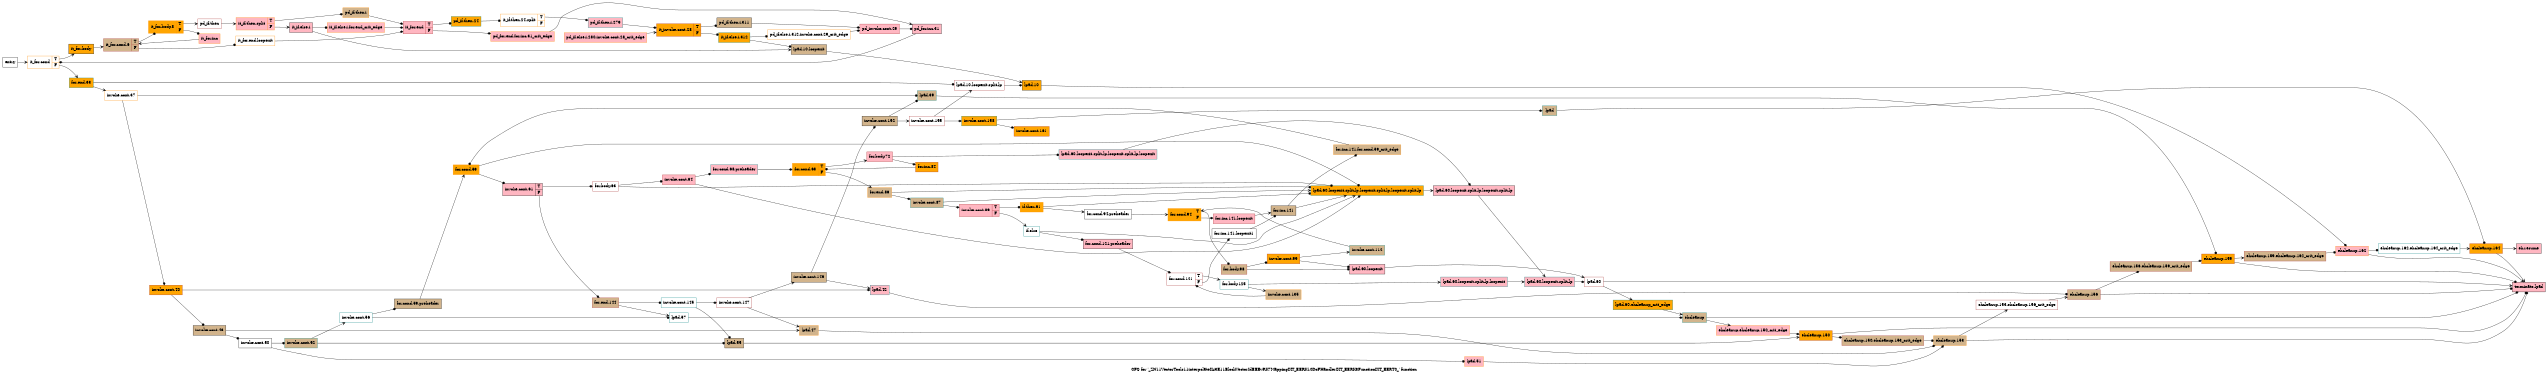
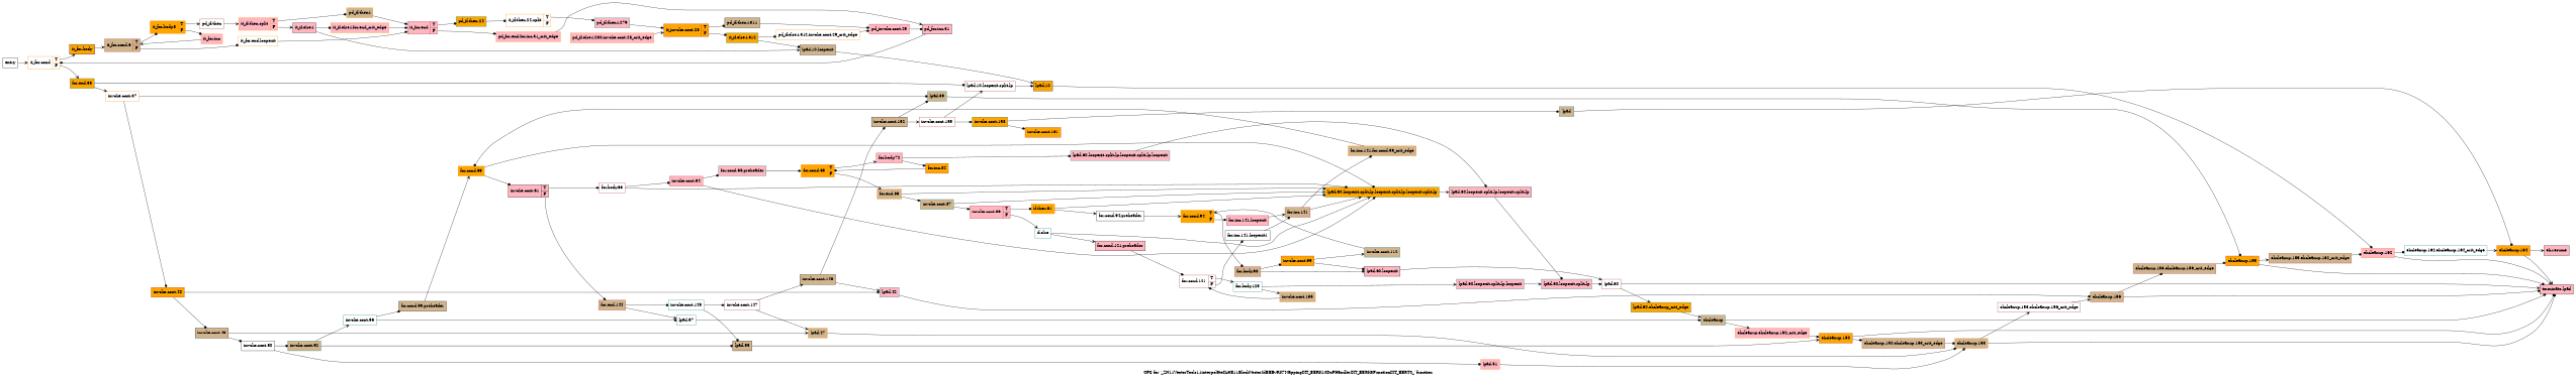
  digraph {
    label="CFG for '_ZN11VectorTools11interpolateILi3E11BlockVectorIdEEEvRK7MappingIXT_EERK10DoFHandlerIXT_EERK8FunctionIXT_EERT0_' function"
    rankdir=LR
    node [color=brown fillcolor=lightpink shape=record style=filled]
    edge [arrowhead=vee]
    n1 [color=black fillcolor=white label="{entry}"]
    n2 [color=darkorange fillcolor=white label="{it_for.cond|{<s0>T|<s1>F}}"]
    n3 [color=black fillcolor=orange label="{it_for.body}"]
    n4 [color=teal fillcolor=orange label="{for.end.33}"]
    n5 [fillcolor=tan label="{it_for.cond.6|{<s0>T|<s1>F}}"]
    n6 [fillcolor=white label="{lpad.10.loopexit.split-lp}"]
    n7 [color=darkorange fillcolor=white label="{invoke.cont.37}"]
    n8 [color=darkorange fillcolor=orange label="{it_for.body.8|{<s0>T|<s1>F}}"]
    n9 [color=darkorange fillcolor=white label="{it_for.end.loopexit}"]
    n10 [color=black fillcolor=orange label="{lpad.10}"]
    n11 [fillcolor=orange label="{invoke.cont.40}"]
    n12 [color=teal fillcolor=tan label="{lpad.39}"]
    n13 [fillcolor=white label="{pd_if.then}"]
    n14 [color=darkorange label="{it_for.inc}"]
    n15 [label="{it_for.end|{<s0>T|<s1>F}}"]
    n16 [color=darkorange label="{it_if.then.split|{<s0>T|<s1>F}}"]
    n17 [color=teal fillcolor=orange label="{pd_if.then.24}"]
    n18 [color=darkorange label="{pd_for.end.for.inc.31_crit_edge}"]
    n19 [color=darkorange fillcolor=tan label="{pd_if.then.i}"]
    n20 [color=black label="{it_if.else.i}"]
    n21 [color=darkorange label="{it_if.else.i.for.end_crit_edge}"]
    n22 [color=black fillcolor=tan label="{lpad.10.loopexit}"]
    n23 [color=darkorange fillcolor=white label="{it_if.then.24.split|{<s0>T|<s1>F}}"]
    n24 [color=black label="{pd_for.inc.31}"]
    n25 [color=darkorange label="{ehcleanup.162}"]
    n26 [color=teal fillcolor=tan label="{lpad}"]
    n27 [fillcolor=orange label="{ehcleanup.164}"]
    n28 [color=black label="{terminate.lpad}"]
    n29 [color=black label="{eh.resume}"]
    n30 [color=teal fillcolor=white label="{ehcleanup.162.ehcleanup.164_crit_edge}"]
    n31 [color=teal label="{pd_if.then.i.279}"]
    n32 [fillcolor=orange label="{it_invoke.cont.28|{<s0>T|<s1>F}}"]
    n33 [color=black fillcolor=tan label="{pd_if.then.i.311}"]
    n34 [color=teal fillcolor=orange label="{it_if.else.i.312}"]
    n35 [color=darkorange label="{pd_if.else.i.280.invoke.cont.28_crit_edge}"]
    n36 [label="{pd_invoke.cont.29}"]
    n37 [color=darkorange fillcolor=white label="{pd_if.else.i.312.invoke.cont.29_crit_edge}"]
    n38 [color=black fillcolor=tan label="{invoke.cont.43}"]
    n39 [color=teal label="{lpad.42}"]
    n40 [fillcolor=orange label="{ehcleanup.159}"]
    n41 [color=black fillcolor=white label="{invoke.cont.50}"]
    n42 [color=darkorange fillcolor=tan label="{lpad.47}"]
    n43 [fillcolor=tan label="{ehcleanup.156}"]
    n44 [fillcolor=tan label="{ehcleanup.159.ehcleanup.162_crit_edge}"]
    n45 [color=teal fillcolor=tan label="{invoke.cont.52}"]
    n46 [color=darkorange label="{lpad.51}"]
    n47 [color=darkorange fillcolor=tan label="{ehcleanup.153}"]
    n48 [fillcolor=tan label="{ehcleanup.156.ehcleanup.159_crit_edge}"]
    n49 [color=teal fillcolor=white label="{invoke.cont.56}"]
    n50 [color=black fillcolor=tan label="{lpad.55}"]
    n51 [fillcolor=white label="{ehcleanup.153.ehcleanup.156_crit_edge}"]
    n52 [color=black fillcolor=tan label="{for.cond.59.preheader}"]
    n53 [color=teal fillcolor=white label="{lpad.57}"]
    n54 [fillcolor=orange label="{ehcleanup.150}"]
    n55 [color=darkorange fillcolor=orange label="{for.cond.59}"]
    n56 [color=teal fillcolor=tan label="{ehcleanup}"]
    n57 [fillcolor=tan label="{ehcleanup.150.ehcleanup.153_crit_edge}"]
    n58 [color=black label="{invoke.cont.61|{<s0>T|<s1>F}}"]
    n59 [color=teal fillcolor=orange label="{lpad.60.loopexit.split-lp.loopexit.split-lp.loopexit.split-lp}"]
    n60 [color=darkorange label="{ehcleanup.ehcleanup.150_crit_edge}"]
    n61 [fillcolor=white label="{for.body.63}"]
    n62 [fillcolor=tan label="{for.end.144}"]
    n63 [color=black label="{lpad.60.loopexit.split-lp.loopexit.split-lp}"]
    n64 [label="{invoke.cont.64}"]
    n65 [color=teal fillcolor=white label="{invoke.cont.145}"]
    n66 [color=teal label="{lpad.60.loopexit.split-lp}"]
    n67 [color=teal label="{for.cond.68.preheader}"]
    n68 [fillcolor=white label="{invoke.cont.147}"]
    n69 [color=darkorange fillcolor=orange label="{for.cond.68|{<s0>T|<s1>F}}"]
    n70 [label="{for.body.72}"]
    n71 [color=darkorange fillcolor=tan label="{for.end.86}"]
    n72 [fillcolor=orange label="{for.inc.84}"]
    n73 [color=teal label="{lpad.60.loopexit.split-lp.loopexit.split-lp.loopexit}"]
    n74 [color=teal fillcolor=tan label="{invoke.cont.87}"]
    n75 [label="{invoke.cont.89|{<s0>T|<s1>F}}"]
    n76 [color=black label="{lpad.60.loopexit}"]
    n77 [fillcolor=white label="{lpad.60}"]
    n78 [color=teal fillcolor=orange label="{lpad.60.ehcleanup_crit_edge}"]
    n79 [color=teal label="{lpad.60.loopexit.split-lp.loopexit}"]
    n80 [color=darkorange fillcolor=orange label="{if.then.91}"]
    n81 [color=teal fillcolor=white label="{if.else}"]
    n82 [color=black fillcolor=white label="{for.cond.94.preheader}"]
    n83 [color=black label="{for.cond.121.preheader}"]
    n84 [color=darkorange fillcolor=orange label="{for.cond.94|{<s0>T|<s1>F}}"]
    n85 [fillcolor=white label="{for.cond.121|{<s0>T|<s1>F}}"]
    n86 [fillcolor=tan label="{for.body.98}"]
    n87 [label="{for.inc.141.loopexit}"]
    n88 [fillcolor=orange label="{invoke.cont.99}"]
-   n89 [color=black fillcolor=tan label="{for.inc.141}"]
+   n89 [fillcolor=tan label="{for.inc.141}"]
    n90 [color=teal fillcolor=tan label="{invoke.cont.112}"]
    n91 [color=darkorange fillcolor=tan label="{for.inc.141.for.cond.59_crit_edge}"]
    n92 [color=teal fillcolor=white label="{for.body.125}"]
    n93 [color=black fillcolor=white label="{for.inc.141.loopexit1}"]
    n94 [color=darkorange fillcolor=tan label="{invoke.cont.135}"]
    n95 [color=black fillcolor=tan label="{invoke.cont.149}"]
    n96 [color=black fillcolor=tan label="{invoke.cont.152}"]
    n97 [fillcolor=white label="{invoke.cont.155}"]
    n98 [color=teal fillcolor=orange label="{invoke.cont.158}"]
    n99 [fillcolor=orange label="{invoke.cont.161}"]
    n1 -> n2
    n2 -> n3 [tailport=s0]
    n2 -> n4 [tailport=s1]
    n3 -> n5
    n4 -> n6 [arrowhead=dot]
    n4 -> n7
    n5 -> n8 [arrowhead=dot tailport=s0]
    n5 -> n9 [arrowhead=dot tailport=s1]
    n6 -> n10 [arrowhead=diamond]
    n7 -> n11 [arrowhead=diamond]
    n7 -> n12 [arrowhead=dot]
    n8 -> n13 [tailport=s0]
    n8 -> n14 [arrowhead=dot tailport=s1]
    n9 -> n15 [arrowhead=diamond]
    n10 -> n25 [arrowhead=diamond]
    n11 -> n38 [arrowhead=dot]
    n11 -> n39 [arrowhead=diamond]
    n12 -> n40 [arrowhead=dot]
    n13 -> n16
    n14 -> n5
    n15 -> n17 [arrowhead=dot tailport=s0]
    n15 -> n18 [arrowhead=diamond tailport=s1]
    n16 -> n19 [arrowhead=diamond tailport=s0]
    n16 -> n20 [tailport=s1]
    n17 -> n23 [arrowhead=dot]
    n18 -> n24
    n19 -> n15 [arrowhead=diamond]
    n20 -> n21 [arrowhead=dot]
    n20 -> n22
    n21 -> n15 [arrowhead=diamond]
    n22 -> n10
    n23 -> n31 [arrowhead=diamond tailport=s0]
    n24 -> n2 [arrowhead=diamond]
    n25 -> n28
    n25 -> n30 [arrowhead=dot]
    n26 -> n27 [arrowhead=dot]
    n27 -> n28
    n27 -> n29
    n30 -> n27
    n31 -> n32 [arrowhead=diamond]
    n32 -> n33 [arrowhead=dot tailport=s0]
    n32 -> n34 [arrowhead=dot tailport=s1]
    n33 -> n36 [arrowhead=diamond]
    n34 -> n22 [arrowhead=dot]
    n34 -> n37 [arrowhead=dot]
    n35 -> n32
    n36 -> n24 [arrowhead=dot]
    n37 -> n36 [arrowhead=diamond]
    n38 -> n41 [arrowhead=dot]
    n38 -> n42
    n39 -> n43 [arrowhead=dot]
    n40 -> n28 [arrowhead=dot]
    n40 -> n44
    n41 -> n45 [arrowhead=dot]
    n41 -> n46 [arrowhead=dot]
    n42 -> n47 [arrowhead=diamond]
    n43 -> n28 [arrowhead=dot]
    n43 -> n48 [arrowhead=diamond]
    n44 -> n25 [arrowhead=dot]
    n45 -> n49
    n45 -> n50 [arrowhead=dot]
    n46 -> n47 [arrowhead=diamond]
    n47 -> n28 [arrowhead=dot]
    n47 -> n51
    n48 -> n40 [arrowhead=diamond]
    n49 -> n52 [arrowhead=diamond]
    n49 -> n53 [arrowhead=dot]
    n50 -> n54
    n51 -> n43
    n52 -> n55
    n53 -> n56 [arrowhead=diamond]
    n54 -> n28 [arrowhead=dot]
    n54 -> n57 [arrowhead=diamond]
    n55 -> n58 [arrowhead=dot]
    n55 -> n59 [arrowhead=dot]
    n56 -> n28 [arrowhead=diamond]
    n56 -> n60
    n57 -> n47 [arrowhead=dot]
    n58 -> n61 [arrowhead=diamond tailport=s0]
    n58 -> n62 [arrowhead=diamond tailport=s1]
    n59 -> n63
    n60 -> n54 [arrowhead=diamond]
    n61 -> n59 [arrowhead=dot]
    n61 -> n64 [arrowhead=dot]
    n62 -> n53
    n62 -> n65 [arrowhead=dot]
-   n63 -> n66
+   n63 -> n66 [arrowhead=dot]
    n64 -> n59 [arrowhead=diamond]
    n64 -> n67 [arrowhead=dot]
    n65 -> n50 [arrowhead=dot]
    n65 -> n68 [arrowhead=diamond]
    n66 -> n77 [arrowhead=diamond]
    n67 -> n69 [arrowhead=diamond]
    n68 -> n42
    n68 -> n95
    n69 -> n70 [tailport=s0]
    n69 -> n71 [tailport=s1]
    n70 -> n72 [arrowhead=diamond]
    n70 -> n73 [arrowhead=dot]
    n71 -> n59 [arrowhead=dot]
    n71 -> n74 [arrowhead=diamond]
    n72 -> n69 [arrowhead=dot]
    n73 -> n63 [arrowhead=diamond]
    n74 -> n59
    n74 -> n75 [arrowhead=diamond]
    n75 -> n80 [arrowhead=dot tailport=s0]
    n75 -> n81 [tailport=s1]
    n76 -> n77
    n77 -> n28
    n77 -> n78
    n78 -> n56
    n79 -> n66
    n80 -> n59 [arrowhead=dot]
    n80 -> n82
    n81 -> n59
-   n81 -> n83 [arrowhead=dot]
+   n81 -> n83
    n82 -> n84
    n83 -> n85 [arrowhead=diamond]
    n84 -> n86 [arrowhead=dot tailport=s0]
    n84 -> n87 [arrowhead=diamond tailport=s1]
    n85 -> n92 [tailport=s0]
    n85 -> n93 [arrowhead=diamond tailport=s1]
    n86 -> n76 [arrowhead=dot]
    n86 -> n88 [arrowhead=dot]
    n87 -> n89
    n88 -> n76 [arrowhead=dot]
    n88 -> n90
    n89 -> n59
    n89 -> n91 [arrowhead=diamond]
    n90 -> n84
    n91 -> n55 [arrowhead=dot]
    n92 -> n79
    n92 -> n94
    n93 -> n89 [arrowhead=dot]
    n94 -> n85 [arrowhead=diamond]
    n95 -> n39
    n95 -> n96 [arrowhead=diamond]
    n96 -> n12 [arrowhead=dot]
    n96 -> n97
    n97 -> n6
    n97 -> n98 [arrowhead=diamond]
    n98 -> n26 [arrowhead=diamond]
    n98 -> n99 [arrowhead=diamond]
  }
